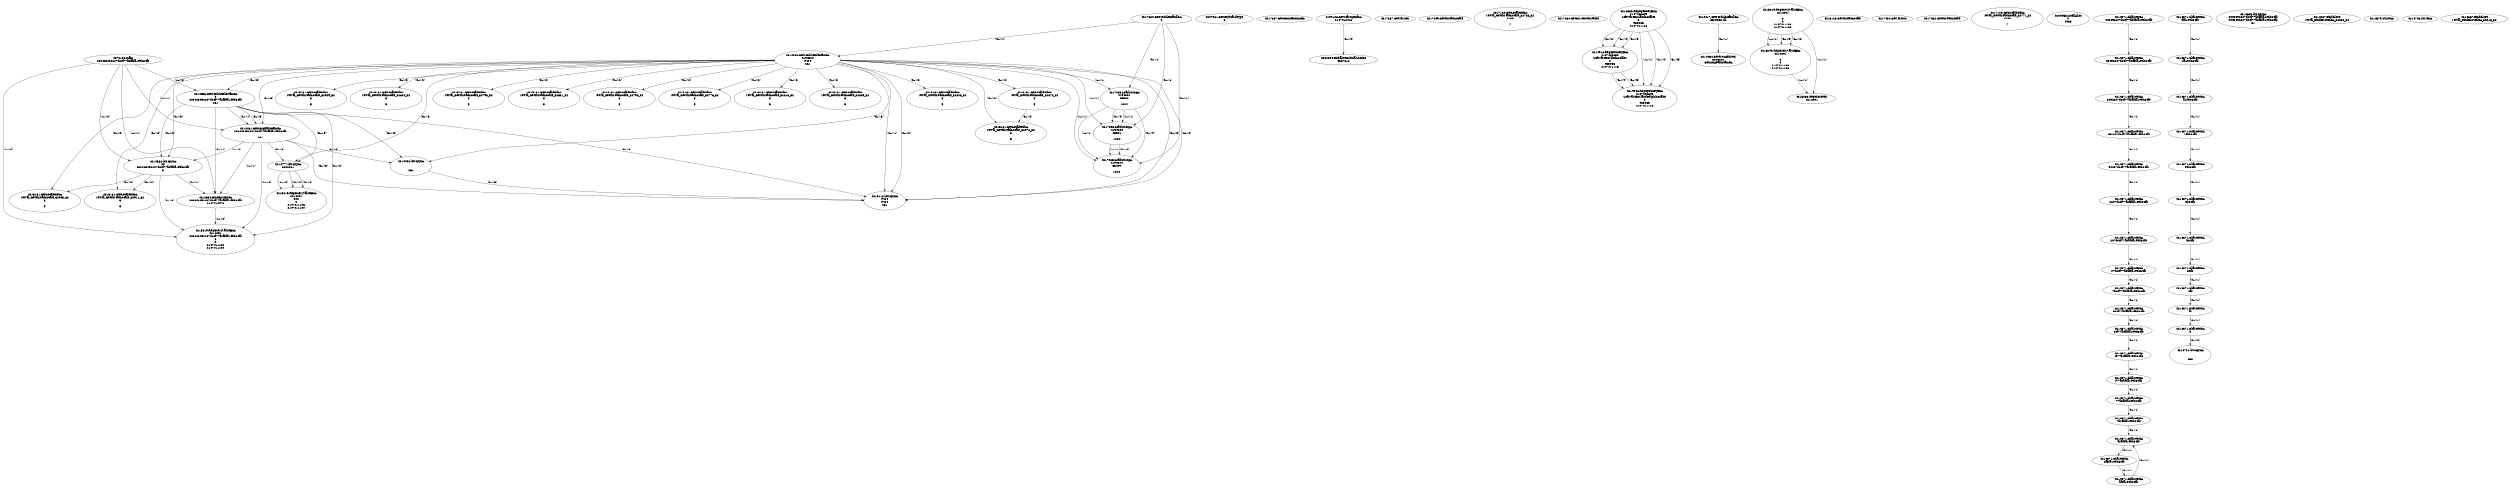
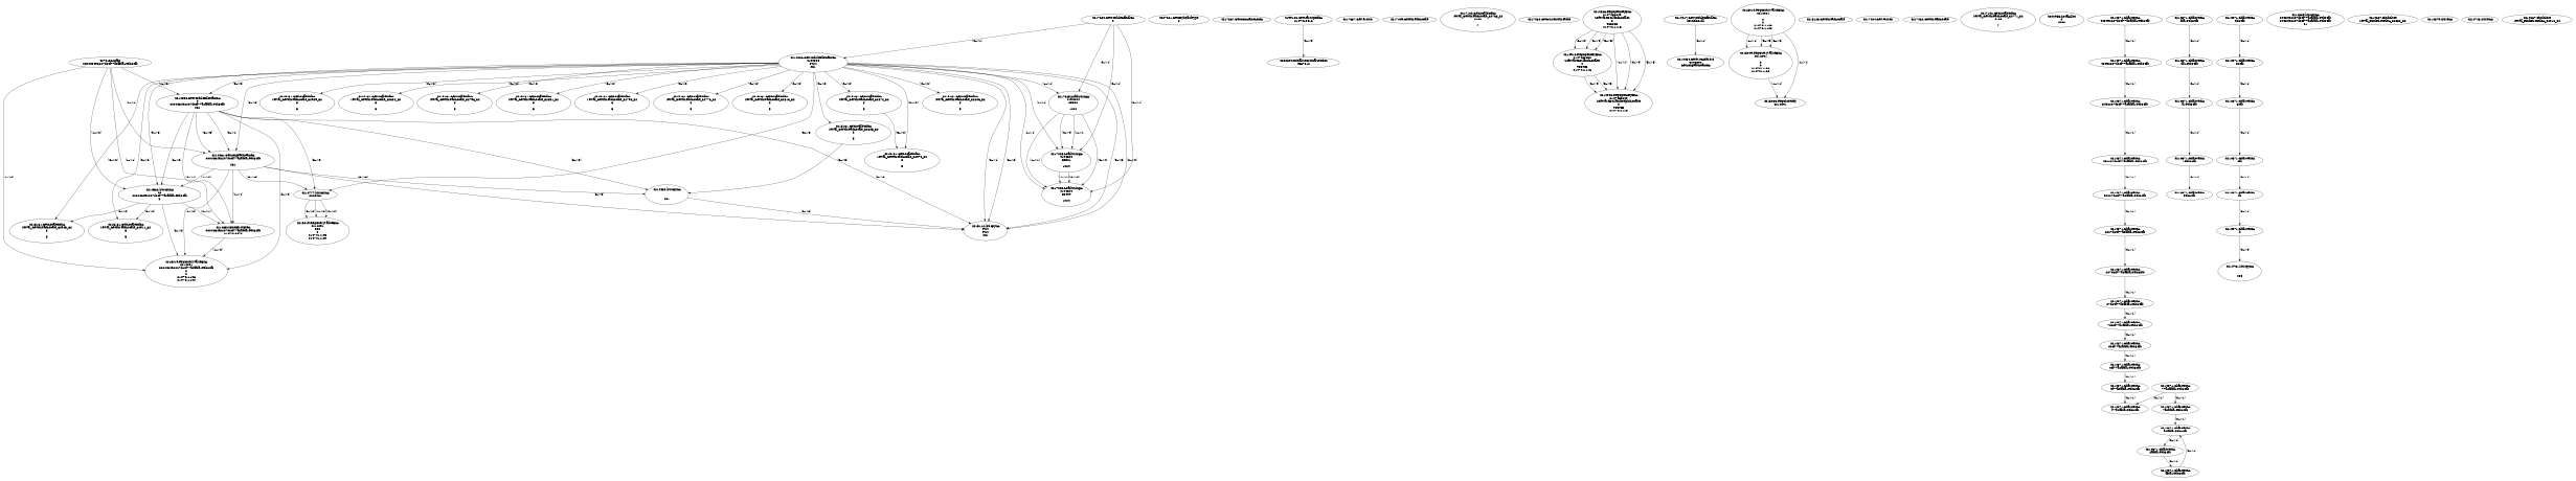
  digraph {
    n1 [label="4270136.main\n000443492207dc4f77a2afda1e9b84fb"]
    n2 [label="4214856.GetModuleFileNameA\n0\n000443492207dc4f77a2afda1e9b84fb\n261"]
    n3 [label="4214461.GetLongPathNameA\n000443492207dc4f77a2afda1e9b84fb\n\n261"]
    n4 [label="4214582.lstrcpynA\n00\n000443492207dc4f77a2afda1e9b84fb\n3"]
    n5 [label="4214654.FindFirstFileA\n000443492207dc4f77a2afda1e9b84fb\n2147410478"]
    n6 [label="4215019.RegQueryValueExA\n4214291\n000443492207dc4f77a2afda1e9b84fb\n0\n0\n2147411106\n2147411100"]
    n7 [label="4214482.lstrcpynA\n\n\n261"]
    n8 [label="4215112.lstrcpynA\nPZM\nPZM\n261"]
    n9 [label="4214777.lstrcpynA\n0000261"]
    n10 [label="4215131.GetLocaleInfoA\nretval_GetThreadLocale_32945_32\n3\n\n5"]
    n11 [label="4215131.GetLocaleInfoA\nretval_GetThreadLocale_32911_32\n3\n\n5"]
    n12 [label="4217684.GetModuleHandleA\n0"]
    n13 [label="4214286.GetModuleFileNameA\n4194304\nPZM\n261"]
    n14 [label="4217025.LoadStringA\n4194304\n65502\n\n1024"]
    n15 [label="4217025.LoadStringA\n4194304\n65501\n\n1024"]
    n16 [label="4217025.LoadStringA\n4194304\n65499\n\n1024"]
    n17 [label="4215131.GetLocaleInfoA\nretval_GetThreadLocale_32929_32\n3\n\n5"]
    n18 [label="4215131.GetLocaleInfoA\nretval_GetThreadLocale_32834_32\n3\n\n5"]
    n19 [label="4215131.GetLocaleInfoA\nretval_GetThreadLocale_32798_32\n3\n\n5"]
    n20 [label="4215131.GetLocaleInfoA\nretval_GetThreadLocale_32851_32\n3\n\n5"]
    n21 [label="4215131.GetLocaleInfoA\nretval_GetThreadLocale_32796_32\n3\n\n5"]
    n22 [label="4215131.GetLocaleInfoA\nretval_GetThreadLocale_32776_32\n3\n\n5"]
    n23 [label="4215131.GetLocaleInfoA\nretval_GetThreadLocale_32813_32\n3\n\n5"]
    n24 [label="4215131.GetLocaleInfoA\nretval_GetThreadLocale_32805_32\n3\n\n5"]
    n25 [label="4215131.GetLocaleInfoA\nretval_GetThreadLocale_32872_32\n3\n\n5"]
    n26 [label="4215131.GetLocaleInfoA\nretval_GetThreadLocale_32976_32\n3\n\n5"]
    n27 [label="4215131.GetLocaleInfoA\nretval_GetThreadLocale_32806_32\n3\n\n5"]
    n28 [label="4207361.GetKeyboardType\n0"]
    n29 [label="4217367.GetCommandLineA\n"]
    n30 [label="4199106.GetStartupInfoA\n2147412416"]
    n31 [label="4200894.InitializeCriticalSection\n4367812"]
    n32 [label="4217387.GetVersion\n"]
    n33 [label="4217449.GetThreadLocale\n"]
    n34 [label="4217102.GetLocaleInfoA\nretval_GetThreadLocale_32768_32\n4100\n\n7"]
    n35 [label="4217464.GetCurrentThreadId\n"]
    n36 [label="4215019.RegQueryValueExA\n4214291\n000\n0\n2147411106\n2147411100"]
    n37 [label="4214886.RegOpenKeyExA\n2147483649\nSoftware\Borland\Locales\n0\n983065\n2147411116"]
    n38 [label="4214916.RegOpenKeyExA\n2147483650\nSoftware\Borland\Locales\n0\n983065\n2147411116"]
    n39 [label="4214946.RegOpenKeyExA\n2147483649\nSoftware\Borland\Delphi\Locales\n0\n983065\n2147411116"]
    n40 [label="4214417.GetModuleHandleA\nkernel32.dll"]
    n41 [label="4214434.GetProcAddress\n6295592\nGetLongPathNameA"]
    n42 [label="4215019.RegQueryValueExA\n4214291\n\n0\n0\n2147411106\n2147411100"]
    n43 [label="4215049.RegQueryValueExA\n4214291\n\n0\n0\n2147411106\n2147411100"]
    n44 [label="4215083.RegCloseKey\n4214291"]
    n45 [label="4215125.GetThreadLocale\n"]
    n46 [label="4217404.GetVersion\n"]
    n47 [label="4217432.GetThreadLocale\n"]
    n48 [label="4217102.GetLocaleInfoA\nretval_GetThreadLocale_32771_32\n4100\n\n7"]
    n49 [label="4200955.LocalAlloc\n0\n4088"]
    n50 [label="4214371.CharNextA\n443492207dc4f77a2afda1e9b84fb"]
    n51 [label="4214371.CharNextA\n43492207dc4f77a2afda1e9b84fb"]
    n52 [label="4214371.CharNextA\n3492207dc4f77a2afda1e9b84fb"]
    n53 [label="4214371.CharNextA\n492207dc4f77a2afda1e9b84fb"]
    n54 [label="4214371.CharNextA\n92207dc4f77a2afda1e9b84fb"]
    n55 [label="4214371.CharNextA\n2207dc4f77a2afda1e9b84fb"]
    n56 [label="4214371.CharNextA\n207dc4f77a2afda1e9b84fb"]
    n57 [label="4214371.CharNextA\n07dc4f77a2afda1e9b84fb"]
    n58 [label="4214371.CharNextA\n7dc4f77a2afda1e9b84fb"]
    n59 [label="4214371.CharNextA\ndc4f77a2afda1e9b84fb"]
    n60 [label="4214371.CharNextA\nc4f77a2afda1e9b84fb"]
    n61 [label="4214371.CharNextA\n4f77a2afda1e9b84fb"]
    n62 [label="4214371.CharNextA\nf77a2afda1e9b84fb"]
    n63 [label="4214371.CharNextA\n77a2afda1e9b84fb"]
    n64 [label="4214371.CharNextA\n7a2afda1e9b84fb"]
    n65 [label="4214371.CharNextA\na2afda1e9b84fb"]
    n66 [label="4214371.CharNextA\n2afda1e9b84fb"]
    n67 [label="4214371.CharNextA\nafda1e9b84fb"]
    n68 [label="4214371.CharNextA\nfda1e9b84fb"]
    n69 [label="4214371.CharNextA\nda1e9b84fb"]
    n70 [label="4214371.CharNextA\na1e9b84fb"]
    n71 [label="4214371.CharNextA\n1e9b84fb"]
    n72 [label="4214371.CharNextA\ne9b84fb"]
    n73 [label="4214371.CharNextA\n9b84fb"]
    n74 [label="4214371.CharNextA\nb84fb"]
    n75 [label="4214371.CharNextA\n80fb"]
    n76 [label="4214371.CharNextA\n4fb"]
    n77 [label="4214371.CharNextA\nfb"]
    n78 [label="4214371.CharNextA\nb"]
    n79 [label="4214731.lstrcpynA\n\n\n258"]
    n80 [label="4214635.lstrcpynA\n0443492207dc4f77a2afda1e9b84fb\n0443492207dc4f77a2afda1e9b84fb\n31"]
    n81 [label="4214667.FindClose\nretval_FindFirstFileA_32882_32"]
    n82 [label="4214679.lstrlenA\n"]
    n83 [label="4214743.lstrlenA\n"]
    n84 [label="4214667.FindClose\nretval_FindFirstFileA_32918_32"]
    n1 -> n2 [label="(1-->2)"]
    n1 -> n3 [label="(1-->1)"]
    n1 -> n4 [label="(1-->2)"]
    n1 -> n5 [label="(1-->1)"]
    n1 -> n6 [label="(1-->2)"]
    n2 -> n3 [label="(2-->1)"]
    n2 -> n3 [label="(3-->3)"]
    n2 -> n4 [label="(2-->2)"]
    n2 -> n5 [label="(2-->1)"]
    n2 -> n6 [label="(2-->2)"]
    n2 -> n7 [label="(3-->3)"]
    n2 -> n8 [label="(3-->3)"]
    n2 -> n9 [label="(3-->3)"]
    n3 -> n4 [label="(1-->2)"]
    n3 -> n5 [label="(1-->1)"]
    n3 -> n6 [label="(1-->2)"]
    n3 -> n7 [label="(3-->3)"]
    n3 -> n8 [label="(3-->3)"]
    n3 -> n9 [label="(3-->3)"]
    n4 -> n5 [label="(2-->1)"]
    n4 -> n6 [label="(2-->2)"]
    n4 -> n10 [label="(3-->2)"]
    n4 -> n11 [label="(3-->2)"]
    n5 -> n6 [label="(1-->2)"]
    n7 -> n8 [label="(3-->3)"]
    n9 -> n36 [label="(1-->2)"]
    n9 -> n36 [label="(2-->2)"]
    n9 -> n36 [label="(0-->2)"]
    n12 -> n13 [label="(0-->1)"]
    n12 -> n14 [label="(0-->1)"]
    n12 -> n15 [label="(0-->1)"]
    n12 -> n16 [label="(0-->1)"]
    n13 -> n2 [label="(3-->3)"]
    n13 -> n3 [label="(3-->3)"]
    n13 -> n4 [label="(0-->3)"]
-   n13 -> n7 [label="(3-->3)"]
+   n24 -> n7 [label="(3-->3)"]
    n13 -> n8 [label="(2-->1)"]
    n13 -> n8 [label="(2-->2)"]
    n13 -> n8 [label="(3-->3)"]
    n13 -> n8 [label="(2-->0)"]
    n13 -> n9 [label="(3-->3)"]
    n13 -> n10 [label="(0-->2)"]
    n13 -> n11 [label="(0-->2)"]
    n13 -> n14 [label="(1-->1)"]
    n13 -> n15 [label="(1-->1)"]
    n13 -> n16 [label="(1-->1)"]
    n13 -> n17 [label="(0-->2)"]
    n13 -> n18 [label="(0-->2)"]
    n13 -> n19 [label="(0-->2)"]
    n13 -> n20 [label="(0-->2)"]
    n13 -> n21 [label="(0-->2)"]
    n13 -> n22 [label="(0-->2)"]
    n13 -> n23 [label="(0-->2)"]
    n13 -> n24 [label="(0-->2)"]
    n13 -> n25 [label="(0-->2)"]
    n13 -> n26 [label="(0-->2)"]
    n13 -> n27 [label="(0-->2)"]
    n14 -> n15 [label="(1-->1)"]
    n14 -> n15 [label="(4-->4)"]
    n14 -> n16 [label="(1-->1)"]
    n14 -> n16 [label="(4-->4)"]
    n15 -> n16 [label="(1-->1)"]
    n15 -> n16 [label="(4-->4)"]
    n25 -> n26 [label="(3-->2)"]
    n30 -> n31 [label="(0-->0)"]
    n37 -> n38 [label="(2-->2)"]
    n37 -> n38 [label="(4-->4)"]
    n37 -> n38 [label="(5-->5)"]
    n37 -> n39 [label="(1-->1)"]
    n37 -> n39 [label="(4-->4)"]
    n37 -> n39 [label="(5-->5)"]
    n38 -> n39 [label="(4-->4)"]
    n38 -> n39 [label="(5-->5)"]
    n40 -> n41 [label="(0-->1)"]
    n42 -> n43 [label="(1-->1)"]
    n42 -> n43 [label="(5-->5)"]
    n42 -> n43 [label="(6-->6)"]
    n42 -> n44 [label="(1-->1)"]
    n43 -> n44 [label="(1-->1)"]
    n50 -> n51 [label="(0-->1)"]
    n51 -> n52 [label="(0-->1)"]
    n52 -> n53 [label="(0-->1)"]
    n53 -> n54 [label="(0-->1)"]
    n54 -> n55 [label="(0-->1)"]
    n55 -> n56 [label="(0-->1)"]
    n56 -> n57 [label="(0-->1)"]
    n57 -> n58 [label="(0-->1)"]
    n58 -> n59 [label="(0-->1)"]
    n59 -> n60 [label="(0-->1)"]
    n60 -> n61 [label="(0-->1)"]
    n61 -> n62 [label="(0-->1)"]
-   n62 -> n63 [label="(0-->1)"]
+   n63 -> n62 [label="(0-->1)"]
    n63 -> n64 [label="(0-->1)"]
    n64 -> n65 [label="(0-->1)"]
    n65 -> n66 [label="(0-->1)"]
    n66 -> n67 [label="(0-->1)"]
    n67 -> n65 [label="(0-->1)"]
    n68 -> n69 [label="(0-->1)"]
    n69 -> n70 [label="(0-->1)"]
    n70 -> n71 [label="(0-->1)"]
    n71 -> n72 [label="(0-->1)"]
-   n72 -> n73 [label="(0-->1)"]
    n73 -> n74 [label="(0-->1)"]
    n74 -> n75 [label="(0-->1)"]
    n75 -> n76 [label="(0-->1)"]
    n76 -> n77 [label="(0-->1)"]
    n77 -> n78 [label="(0-->1)"]
    n78 -> n79 [label="(0-->0)"]
  }
